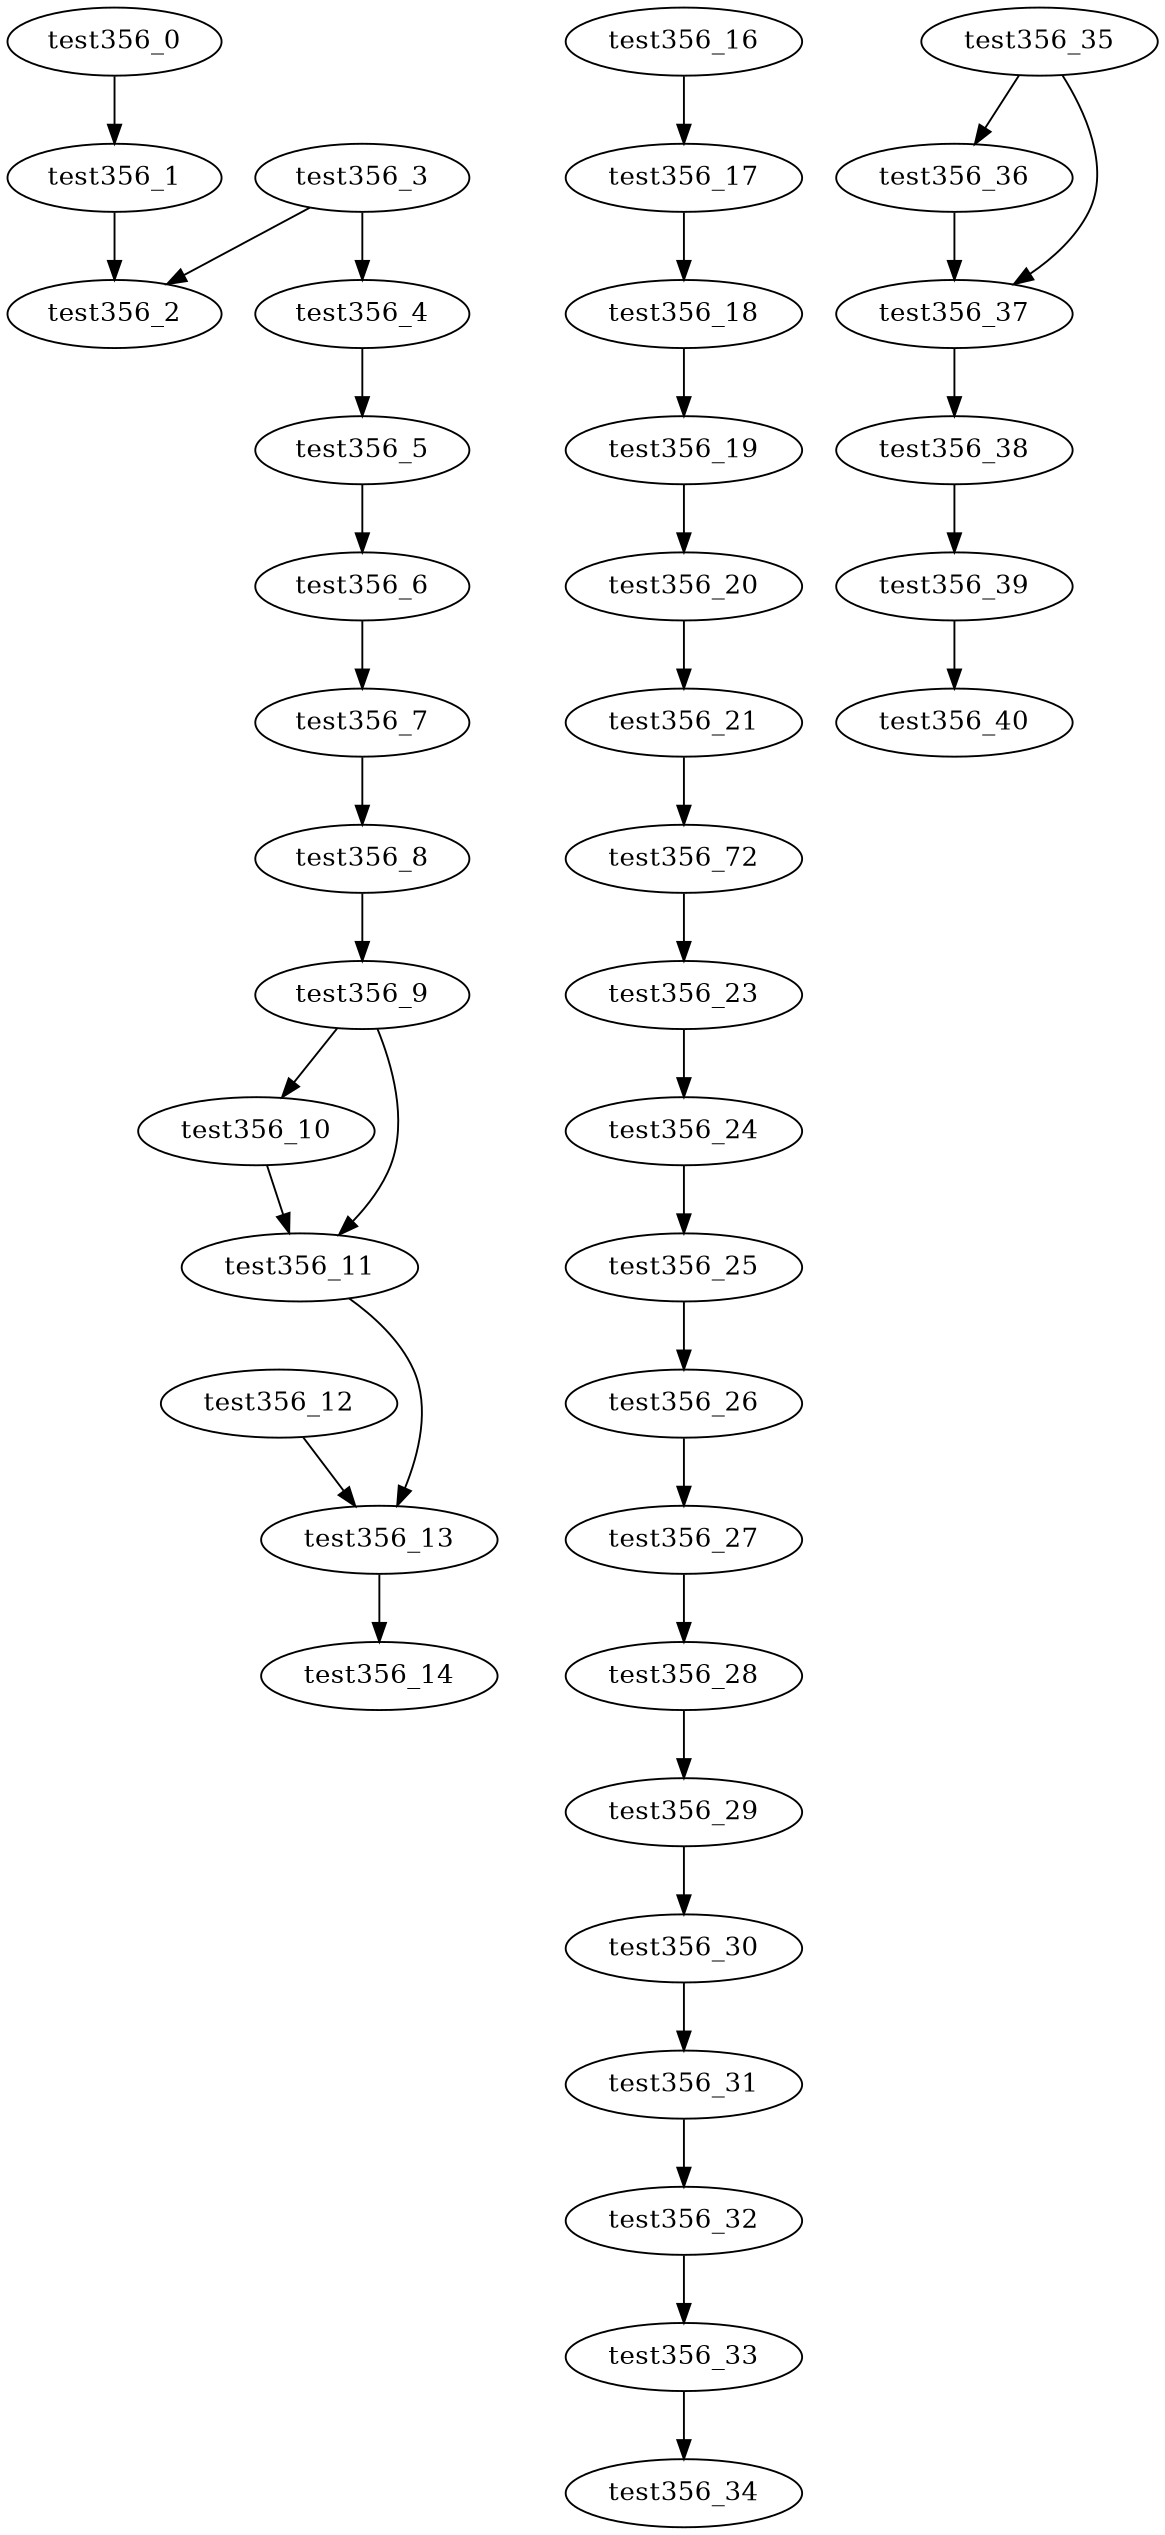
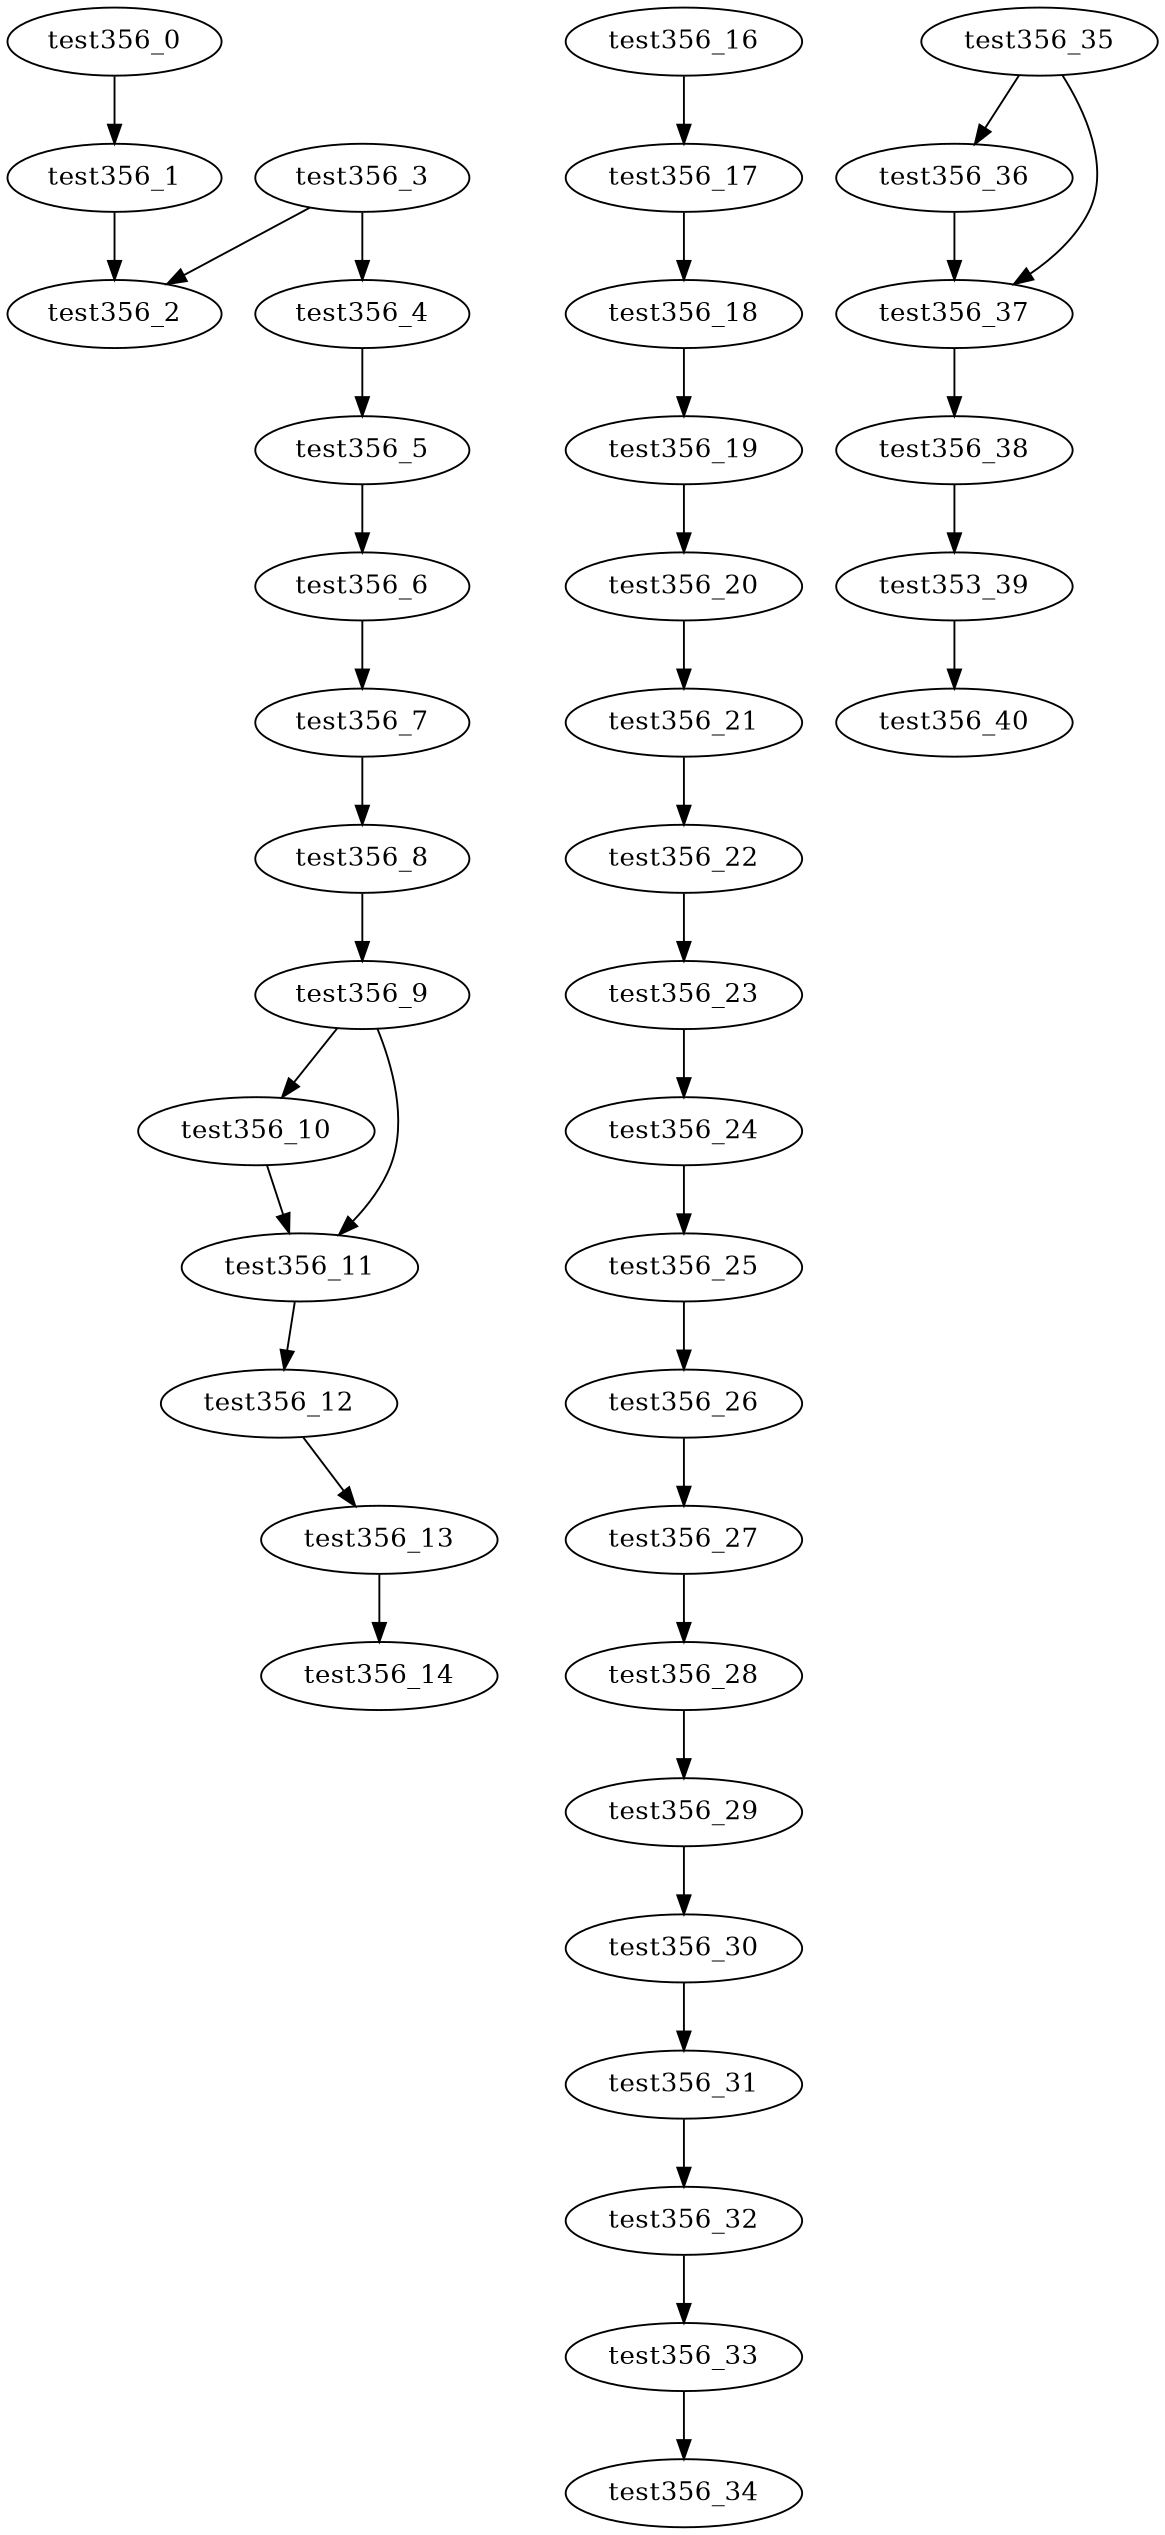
  digraph {
    test356_0
    test356_1
    test356_2
    test356_3
    test356_4
    test356_5
    test356_6
    test356_7
    test356_8
    test356_9
    test356_10
    test356_11
    test356_12
    test356_13
    test356_14
    test356_16
    test356_17
    test356_18
    test356_19
    test356_20
    test356_21
-   test356_22 [label=test356_72]
+   test356_22
    test356_23
    test356_24
    test356_25
    test356_26
    test356_27
    test356_28
    test356_29
    test356_30
    test356_31
    test356_32
    test356_33
    test356_34
    test356_35
    test356_36
    test356_37
    test356_38
-   test356_39
+   test356_39 [label=test353_39]
    test356_40
    test356_0 -> test356_1
    test356_1 -> test356_2
    test356_3 -> test356_2
    test356_3 -> test356_4
    test356_4 -> test356_5
    test356_5 -> test356_6
    test356_6 -> test356_7
    test356_7 -> test356_8
    test356_8 -> test356_9
    test356_9 -> test356_10
    test356_9 -> test356_11
    test356_10 -> test356_11
-   test356_11 -> test356_13
+   test356_11 -> test356_12
    test356_12 -> test356_13
    test356_13 -> test356_14
    test356_16 -> test356_17
    test356_17 -> test356_18
    test356_18 -> test356_19
    test356_19 -> test356_20
    test356_20 -> test356_21
    test356_21 -> test356_22
    test356_22 -> test356_23
    test356_23 -> test356_24
    test356_24 -> test356_25
    test356_25 -> test356_26
    test356_26 -> test356_27
    test356_27 -> test356_28
    test356_28 -> test356_29
    test356_29 -> test356_30
    test356_30 -> test356_31
    test356_31 -> test356_32
    test356_32 -> test356_33
    test356_33 -> test356_34
    test356_35 -> test356_36
    test356_35 -> test356_37
    test356_36 -> test356_37
    test356_37 -> test356_38
    test356_38 -> test356_39
    test356_39 -> test356_40
  }
